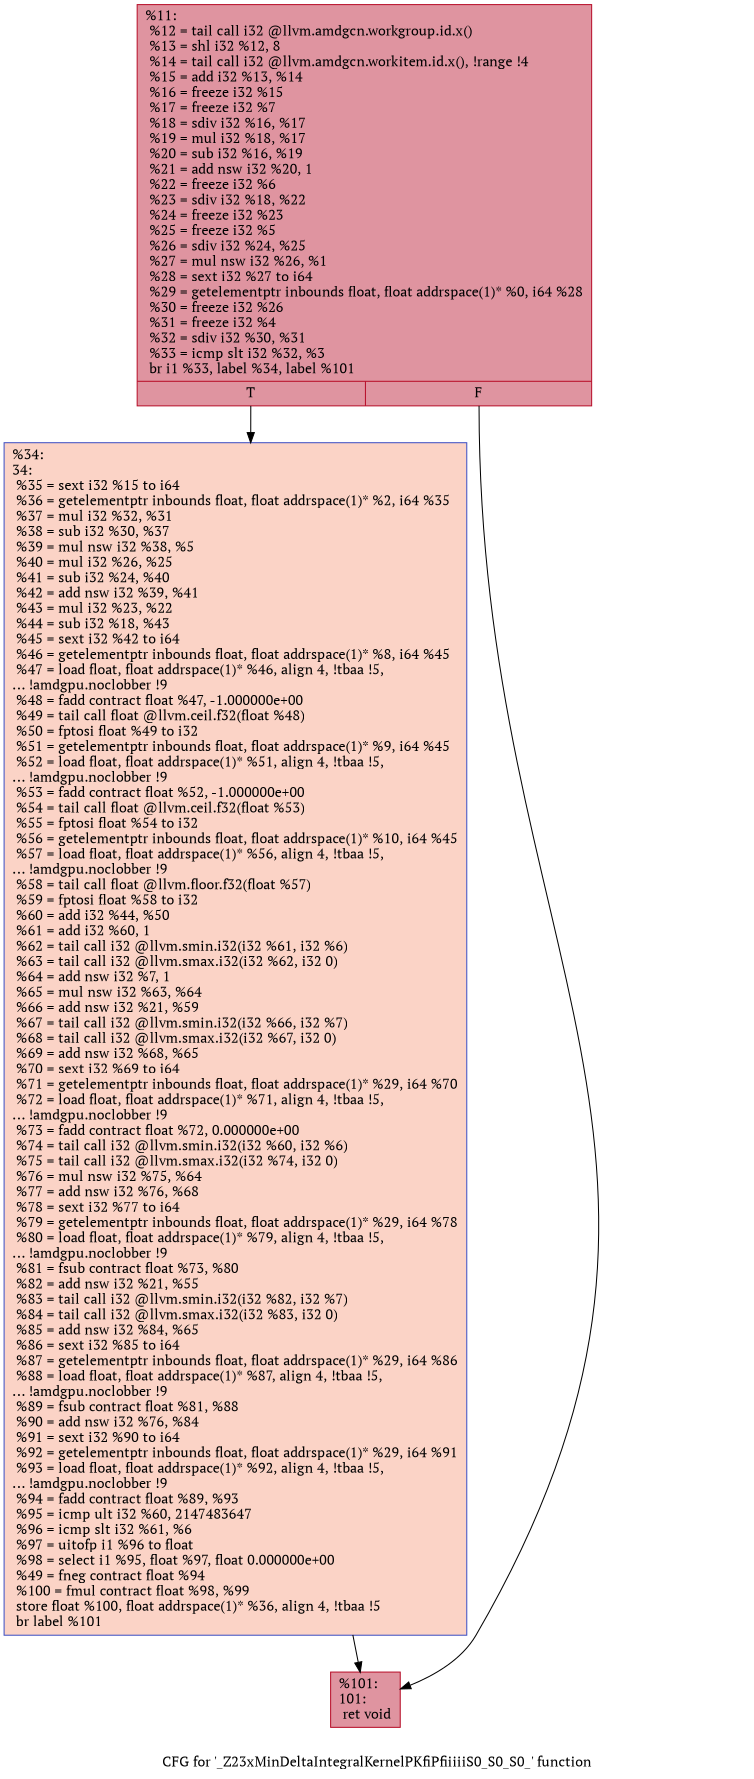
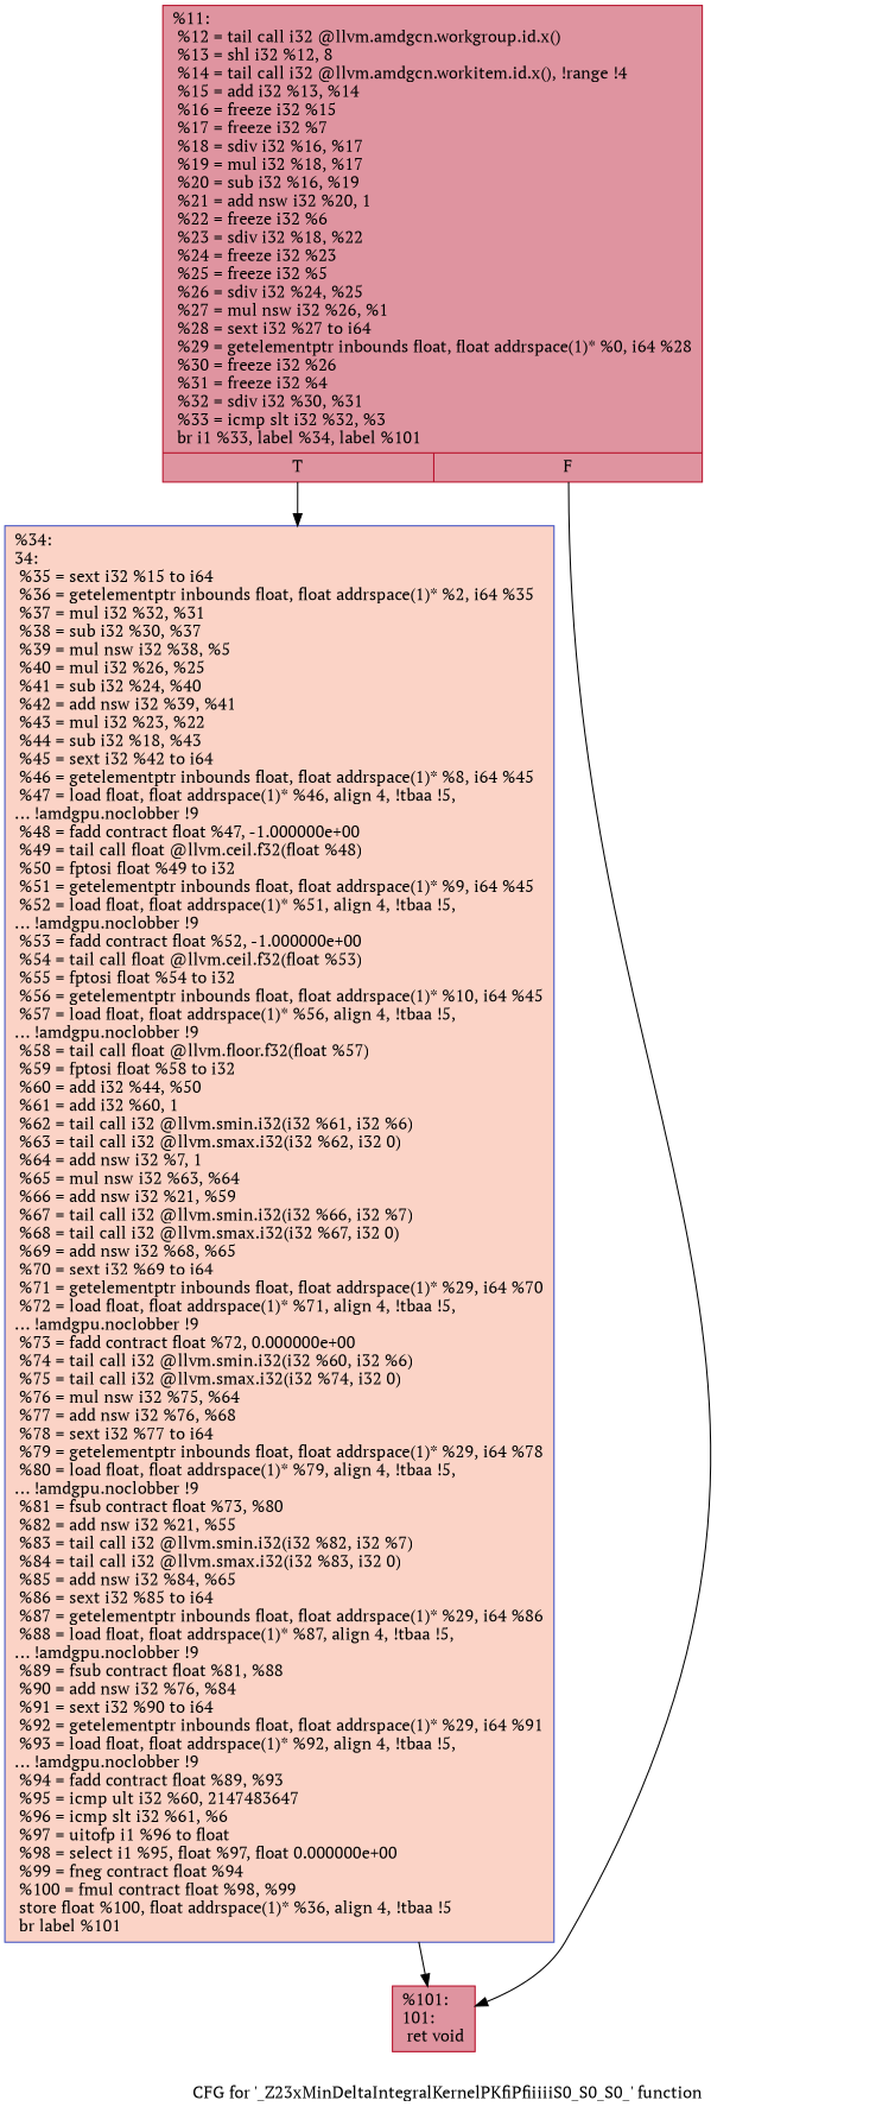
  digraph {
    label="CFG for '_Z23xMinDeltaIntegralKernelPKfiPfiiiiiS0_S0_S0_' function"
    fontname="PT Serif"
    node [color="#b70d28ff" fillcolor="#b70d2870" shape=record style=filled fontname="PT Serif"]
    edge [fontname="PT Serif"]
    n1 [label="{%11:\l  %12 = tail call i32 @llvm.amdgcn.workgroup.id.x()\l  %13 = shl i32 %12, 8\l  %14 = tail call i32 @llvm.amdgcn.workitem.id.x(), !range !4\l  %15 = add i32 %13, %14\l  %16 = freeze i32 %15\l  %17 = freeze i32 %7\l  %18 = sdiv i32 %16, %17\l  %19 = mul i32 %18, %17\l  %20 = sub i32 %16, %19\l  %21 = add nsw i32 %20, 1\l  %22 = freeze i32 %6\l  %23 = sdiv i32 %18, %22\l  %24 = freeze i32 %23\l  %25 = freeze i32 %5\l  %26 = sdiv i32 %24, %25\l  %27 = mul nsw i32 %26, %1\l  %28 = sext i32 %27 to i64\l  %29 = getelementptr inbounds float, float addrspace(1)* %0, i64 %28\l  %30 = freeze i32 %26\l  %31 = freeze i32 %4\l  %32 = sdiv i32 %30, %31\l  %33 = icmp slt i32 %32, %3\l  br i1 %33, label %34, label %101\l|{<s0>T|<s1>F}}"]
-   n2 [color="#3d50c3ff" fillcolor="#f59c7d70" label="{%34:\l34:                                               \l  %35 = sext i32 %15 to i64\l  %36 = getelementptr inbounds float, float addrspace(1)* %2, i64 %35\l  %37 = mul i32 %32, %31\l  %38 = sub i32 %30, %37\l  %39 = mul nsw i32 %38, %5\l  %40 = mul i32 %26, %25\l  %41 = sub i32 %24, %40\l  %42 = add nsw i32 %39, %41\l  %43 = mul i32 %23, %22\l  %44 = sub i32 %18, %43\l  %45 = sext i32 %42 to i64\l  %46 = getelementptr inbounds float, float addrspace(1)* %8, i64 %45\l  %47 = load float, float addrspace(1)* %46, align 4, !tbaa !5,\l... !amdgpu.noclobber !9\l  %48 = fadd contract float %47, -1.000000e+00\l  %49 = tail call float @llvm.ceil.f32(float %48)\l  %50 = fptosi float %49 to i32\l  %51 = getelementptr inbounds float, float addrspace(1)* %9, i64 %45\l  %52 = load float, float addrspace(1)* %51, align 4, !tbaa !5,\l... !amdgpu.noclobber !9\l  %53 = fadd contract float %52, -1.000000e+00\l  %54 = tail call float @llvm.ceil.f32(float %53)\l  %55 = fptosi float %54 to i32\l  %56 = getelementptr inbounds float, float addrspace(1)* %10, i64 %45\l  %57 = load float, float addrspace(1)* %56, align 4, !tbaa !5,\l... !amdgpu.noclobber !9\l  %58 = tail call float @llvm.floor.f32(float %57)\l  %59 = fptosi float %58 to i32\l  %60 = add i32 %44, %50\l  %61 = add i32 %60, 1\l  %62 = tail call i32 @llvm.smin.i32(i32 %61, i32 %6)\l  %63 = tail call i32 @llvm.smax.i32(i32 %62, i32 0)\l  %64 = add nsw i32 %7, 1\l  %65 = mul nsw i32 %63, %64\l  %66 = add nsw i32 %21, %59\l  %67 = tail call i32 @llvm.smin.i32(i32 %66, i32 %7)\l  %68 = tail call i32 @llvm.smax.i32(i32 %67, i32 0)\l  %69 = add nsw i32 %68, %65\l  %70 = sext i32 %69 to i64\l  %71 = getelementptr inbounds float, float addrspace(1)* %29, i64 %70\l  %72 = load float, float addrspace(1)* %71, align 4, !tbaa !5,\l... !amdgpu.noclobber !9\l  %73 = fadd contract float %72, 0.000000e+00\l  %74 = tail call i32 @llvm.smin.i32(i32 %60, i32 %6)\l  %75 = tail call i32 @llvm.smax.i32(i32 %74, i32 0)\l  %76 = mul nsw i32 %75, %64\l  %77 = add nsw i32 %76, %68\l  %78 = sext i32 %77 to i64\l  %79 = getelementptr inbounds float, float addrspace(1)* %29, i64 %78\l  %80 = load float, float addrspace(1)* %79, align 4, !tbaa !5,\l... !amdgpu.noclobber !9\l  %81 = fsub contract float %73, %80\l  %82 = add nsw i32 %21, %55\l  %83 = tail call i32 @llvm.smin.i32(i32 %82, i32 %7)\l  %84 = tail call i32 @llvm.smax.i32(i32 %83, i32 0)\l  %85 = add nsw i32 %84, %65\l  %86 = sext i32 %85 to i64\l  %87 = getelementptr inbounds float, float addrspace(1)* %29, i64 %86\l  %88 = load float, float addrspace(1)* %87, align 4, !tbaa !5,\l... !amdgpu.noclobber !9\l  %89 = fsub contract float %81, %88\l  %90 = add nsw i32 %76, %84\l  %91 = sext i32 %90 to i64\l  %92 = getelementptr inbounds float, float addrspace(1)* %29, i64 %91\l  %93 = load float, float addrspace(1)* %92, align 4, !tbaa !5,\l... !amdgpu.noclobber !9\l  %94 = fadd contract float %89, %93\l  %95 = icmp ult i32 %60, 2147483647\l  %96 = icmp slt i32 %61, %6\l  %97 = uitofp i1 %96 to float\l  %98 = select i1 %95, float %97, float 0.000000e+00\l  %49 = fneg contract float %94\l  %100 = fmul contract float %98, %99\l  store float %100, float addrspace(1)* %36, align 4, !tbaa !5\l  br label %101\l}"]
+   n2 [color="#3d50c3ff" fillcolor="#f59c7d70" label="{%34:\l34:                                               \l  %35 = sext i32 %15 to i64\l  %36 = getelementptr inbounds float, float addrspace(1)* %2, i64 %35\l  %37 = mul i32 %32, %31\l  %38 = sub i32 %30, %37\l  %39 = mul nsw i32 %38, %5\l  %40 = mul i32 %26, %25\l  %41 = sub i32 %24, %40\l  %42 = add nsw i32 %39, %41\l  %43 = mul i32 %23, %22\l  %44 = sub i32 %18, %43\l  %45 = sext i32 %42 to i64\l  %46 = getelementptr inbounds float, float addrspace(1)* %8, i64 %45\l  %47 = load float, float addrspace(1)* %46, align 4, !tbaa !5,\l... !amdgpu.noclobber !9\l  %48 = fadd contract float %47, -1.000000e+00\l  %49 = tail call float @llvm.ceil.f32(float %48)\l  %50 = fptosi float %49 to i32\l  %51 = getelementptr inbounds float, float addrspace(1)* %9, i64 %45\l  %52 = load float, float addrspace(1)* %51, align 4, !tbaa !5,\l... !amdgpu.noclobber !9\l  %53 = fadd contract float %52, -1.000000e+00\l  %54 = tail call float @llvm.ceil.f32(float %53)\l  %55 = fptosi float %54 to i32\l  %56 = getelementptr inbounds float, float addrspace(1)* %10, i64 %45\l  %57 = load float, float addrspace(1)* %56, align 4, !tbaa !5,\l... !amdgpu.noclobber !9\l  %58 = tail call float @llvm.floor.f32(float %57)\l  %59 = fptosi float %58 to i32\l  %60 = add i32 %44, %50\l  %61 = add i32 %60, 1\l  %62 = tail call i32 @llvm.smin.i32(i32 %61, i32 %6)\l  %63 = tail call i32 @llvm.smax.i32(i32 %62, i32 0)\l  %64 = add nsw i32 %7, 1\l  %65 = mul nsw i32 %63, %64\l  %66 = add nsw i32 %21, %59\l  %67 = tail call i32 @llvm.smin.i32(i32 %66, i32 %7)\l  %68 = tail call i32 @llvm.smax.i32(i32 %67, i32 0)\l  %69 = add nsw i32 %68, %65\l  %70 = sext i32 %69 to i64\l  %71 = getelementptr inbounds float, float addrspace(1)* %29, i64 %70\l  %72 = load float, float addrspace(1)* %71, align 4, !tbaa !5,\l... !amdgpu.noclobber !9\l  %73 = fadd contract float %72, 0.000000e+00\l  %74 = tail call i32 @llvm.smin.i32(i32 %60, i32 %6)\l  %75 = tail call i32 @llvm.smax.i32(i32 %74, i32 0)\l  %76 = mul nsw i32 %75, %64\l  %77 = add nsw i32 %76, %68\l  %78 = sext i32 %77 to i64\l  %79 = getelementptr inbounds float, float addrspace(1)* %29, i64 %78\l  %80 = load float, float addrspace(1)* %79, align 4, !tbaa !5,\l... !amdgpu.noclobber !9\l  %81 = fsub contract float %73, %80\l  %82 = add nsw i32 %21, %55\l  %83 = tail call i32 @llvm.smin.i32(i32 %82, i32 %7)\l  %84 = tail call i32 @llvm.smax.i32(i32 %83, i32 0)\l  %85 = add nsw i32 %84, %65\l  %86 = sext i32 %85 to i64\l  %87 = getelementptr inbounds float, float addrspace(1)* %29, i64 %86\l  %88 = load float, float addrspace(1)* %87, align 4, !tbaa !5,\l... !amdgpu.noclobber !9\l  %89 = fsub contract float %81, %88\l  %90 = add nsw i32 %76, %84\l  %91 = sext i32 %90 to i64\l  %92 = getelementptr inbounds float, float addrspace(1)* %29, i64 %91\l  %93 = load float, float addrspace(1)* %92, align 4, !tbaa !5,\l... !amdgpu.noclobber !9\l  %94 = fadd contract float %89, %93\l  %95 = icmp ult i32 %60, 2147483647\l  %96 = icmp slt i32 %61, %6\l  %97 = uitofp i1 %96 to float\l  %98 = select i1 %95, float %97, float 0.000000e+00\l  %99 = fneg contract float %94\l  %100 = fmul contract float %98, %99\l  store float %100, float addrspace(1)* %36, align 4, !tbaa !5\l  br label %101\l}"]
    n3 [label="{%101:\l101:                                              \l  ret void\l}"]
    n1 -> n2 [tailport=s0]
    n1 -> n3 [tailport=s1]
    n2 -> n3
  }
